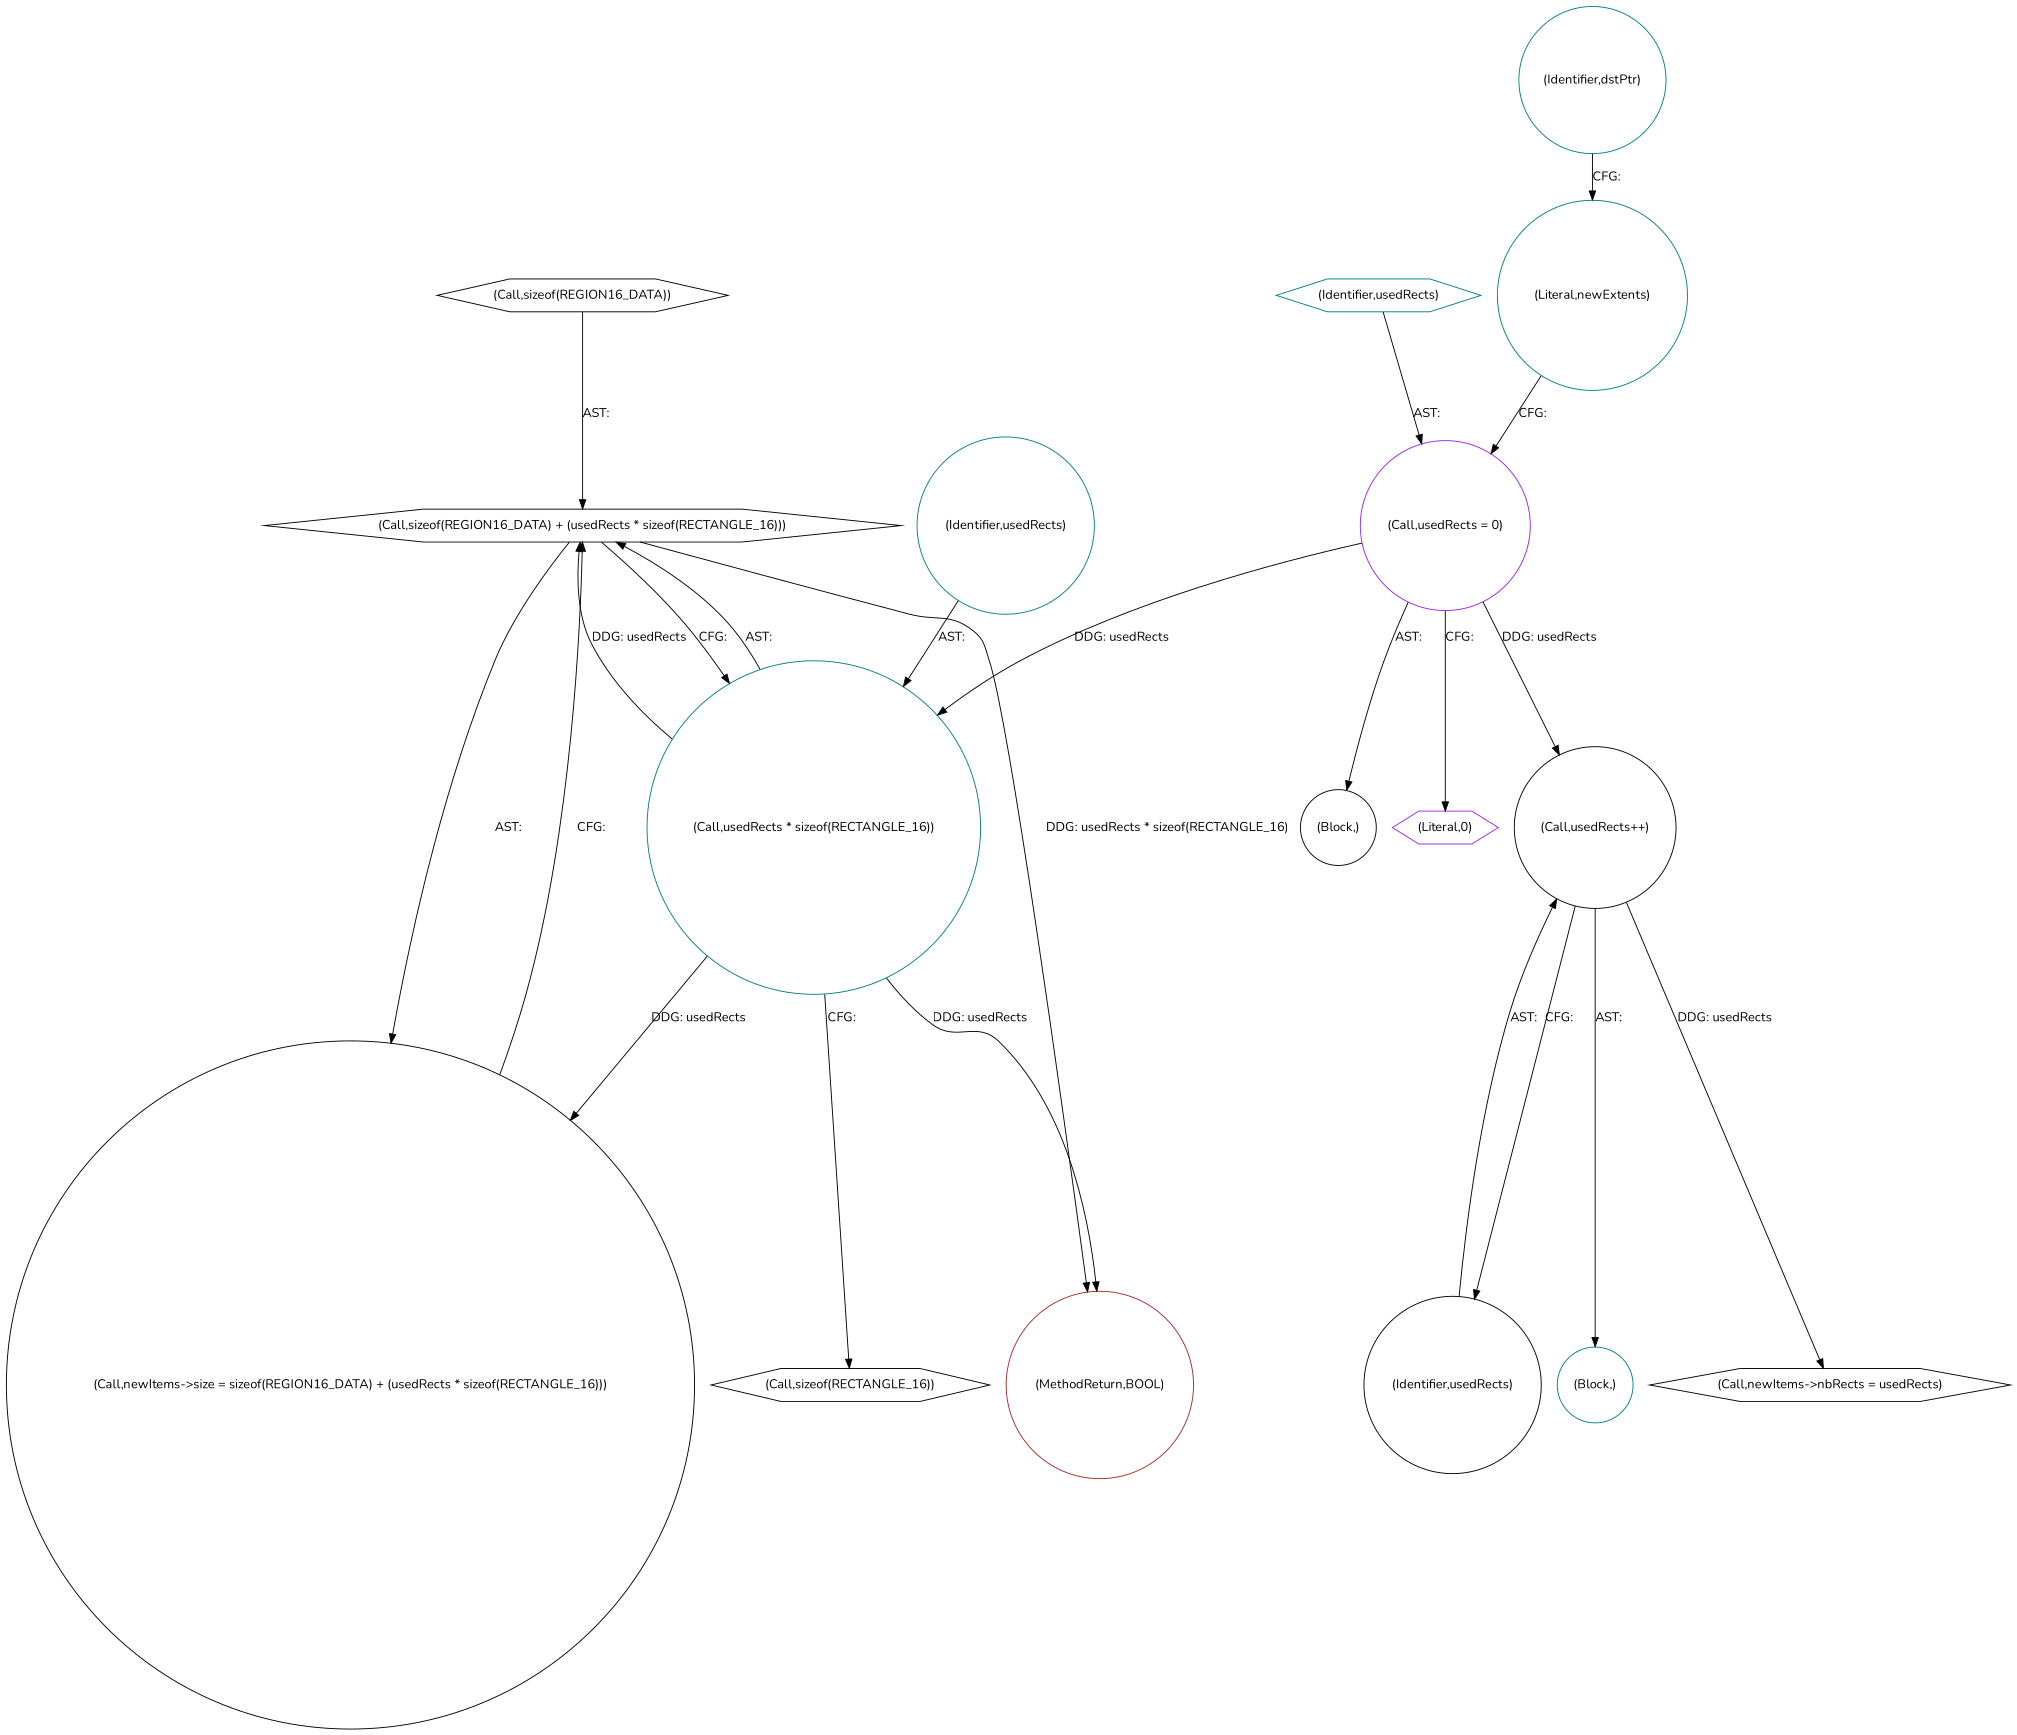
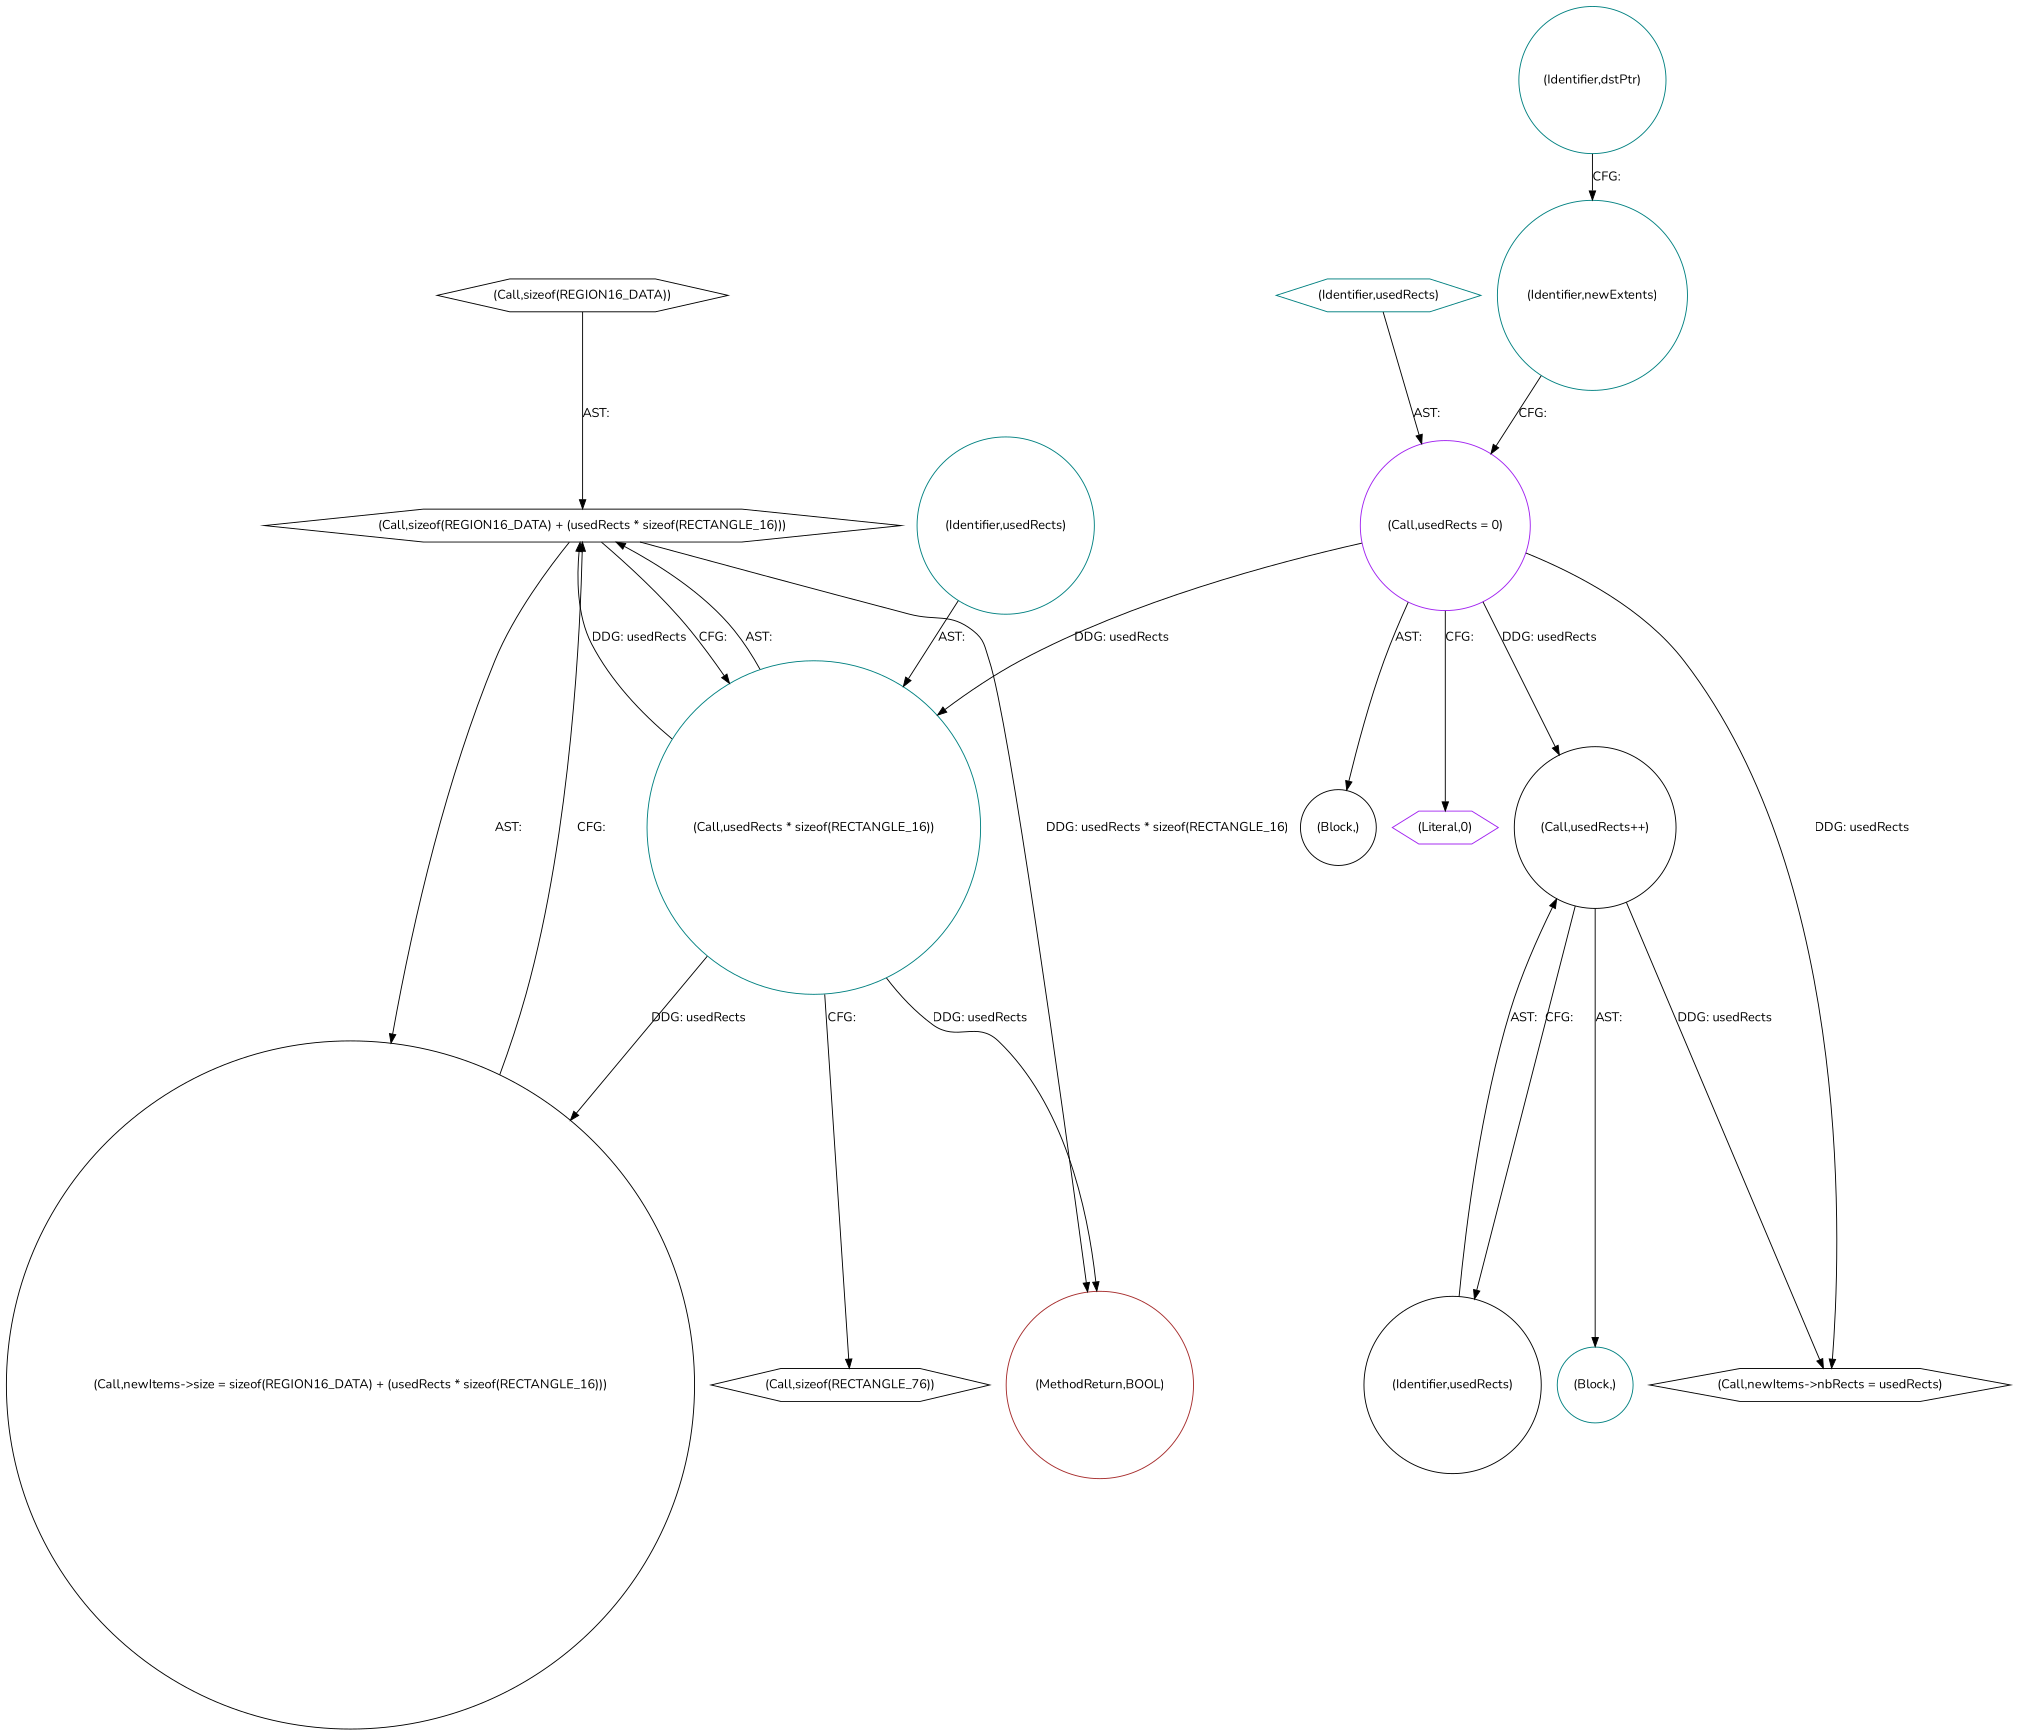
  digraph {
    fontname=Nunito
    node [color=black fontname=Nunito shape=circle]
    edge [fontname=Nunito]
    n1 [label="(Call,sizeof(REGION16_DATA) + (usedRects * sizeof(RECTANGLE_16)))" shape=hexagon]
    n2 [color=teal label="(Call,usedRects * sizeof(RECTANGLE_16))"]
    n3 [color=brown label="(MethodReturn,BOOL)"]
    n4 [label="(Call,newItems->size = sizeof(REGION16_DATA) + (usedRects * sizeof(RECTANGLE_16)))"]
-   n5 [label="(Call,sizeof(RECTANGLE_16))" shape=hexagon]
+   n5 [label="(Call,sizeof(RECTANGLE_76))" shape=hexagon]
    n6 [label="(Call,usedRects++)"]
    n7 [label="(Identifier,usedRects)"]
    n8 [label="(Call,newItems->nbRects = usedRects)" shape=hexagon]
    n9 [color=teal label="(Block,)"]
    n10 [color=purple label="(Call,usedRects = 0)"]
    n11 [label="(Block,)"]
    n12 [color=purple label="(Literal,0)" shape=hexagon]
    n13 [color=teal label="(Identifier,usedRects)"]
-   n14 [color=teal label="(Literal,newExtents)"]
+   n14 [color=teal label="(Identifier,newExtents)"]
    n15 [color=teal label="(Identifier,dstPtr)"]
    n16 [label="(Call,sizeof(REGION16_DATA))" shape=hexagon]
    n17 [color=teal label="(Identifier,usedRects)" shape=hexagon]
    n1 -> n2 [label="CFG: "]
    n1 -> n3 [label="DDG: usedRects * sizeof(RECTANGLE_16)"]
    n1 -> n4 [label="AST: "]
    n2 -> n1 [label="AST: "]
    n2 -> n1 [label="DDG: usedRects"]
    n2 -> n3 [label="DDG: usedRects"]
    n2 -> n4 [label="DDG: usedRects"]
    n2 -> n5 [label="CFG: "]
    n4 -> n1 [label="CFG: "]
    n6 -> n7 [label="CFG: "]
    n6 -> n8 [label="DDG: usedRects"]
    n6 -> n9 [label="AST: "]
    n7 -> n6 [label="AST: "]
    n10 -> n2 [label="DDG: usedRects"]
    n10 -> n6 [label="DDG: usedRects"]
+   n10 -> n8 [label="DDG: usedRects"]
    n10 -> n11 [label="AST: "]
    n10 -> n12 [label="CFG: "]
    n13 -> n2 [label="AST: "]
    n14 -> n10 [label="CFG: "]
    n15 -> n14 [label="CFG: "]
    n16 -> n1 [label="AST: "]
    n17 -> n10 [label="AST: "]
  }
